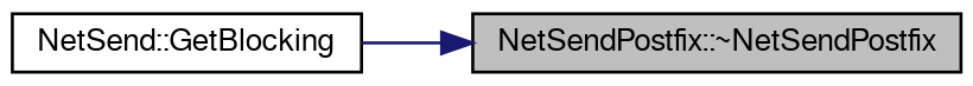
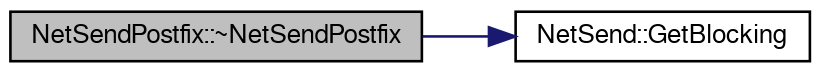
  digraph {
    rankdir=LR
    node [color=black fontname=FreeSans fontsize=10 shape=record style=filled]
    n1 [fillcolor=grey75 fontcolor=black height=0.2 label="NetSendPostfix::~NetSendPostfix" width=0.4]
    n2 [fillcolor=white height=0.2 label="NetSend::GetBlocking" width=0.4]
-   n2 -> n1 [color=midnightblue fontname=FreeSans fontsize=10 labelfontname=FreeSans labelfontsize=10 style=solid]
+   n1 -> n2 [color=midnightblue fontname=FreeSans fontsize=10 labelfontname=FreeSans labelfontsize=10 style=solid]
  }
